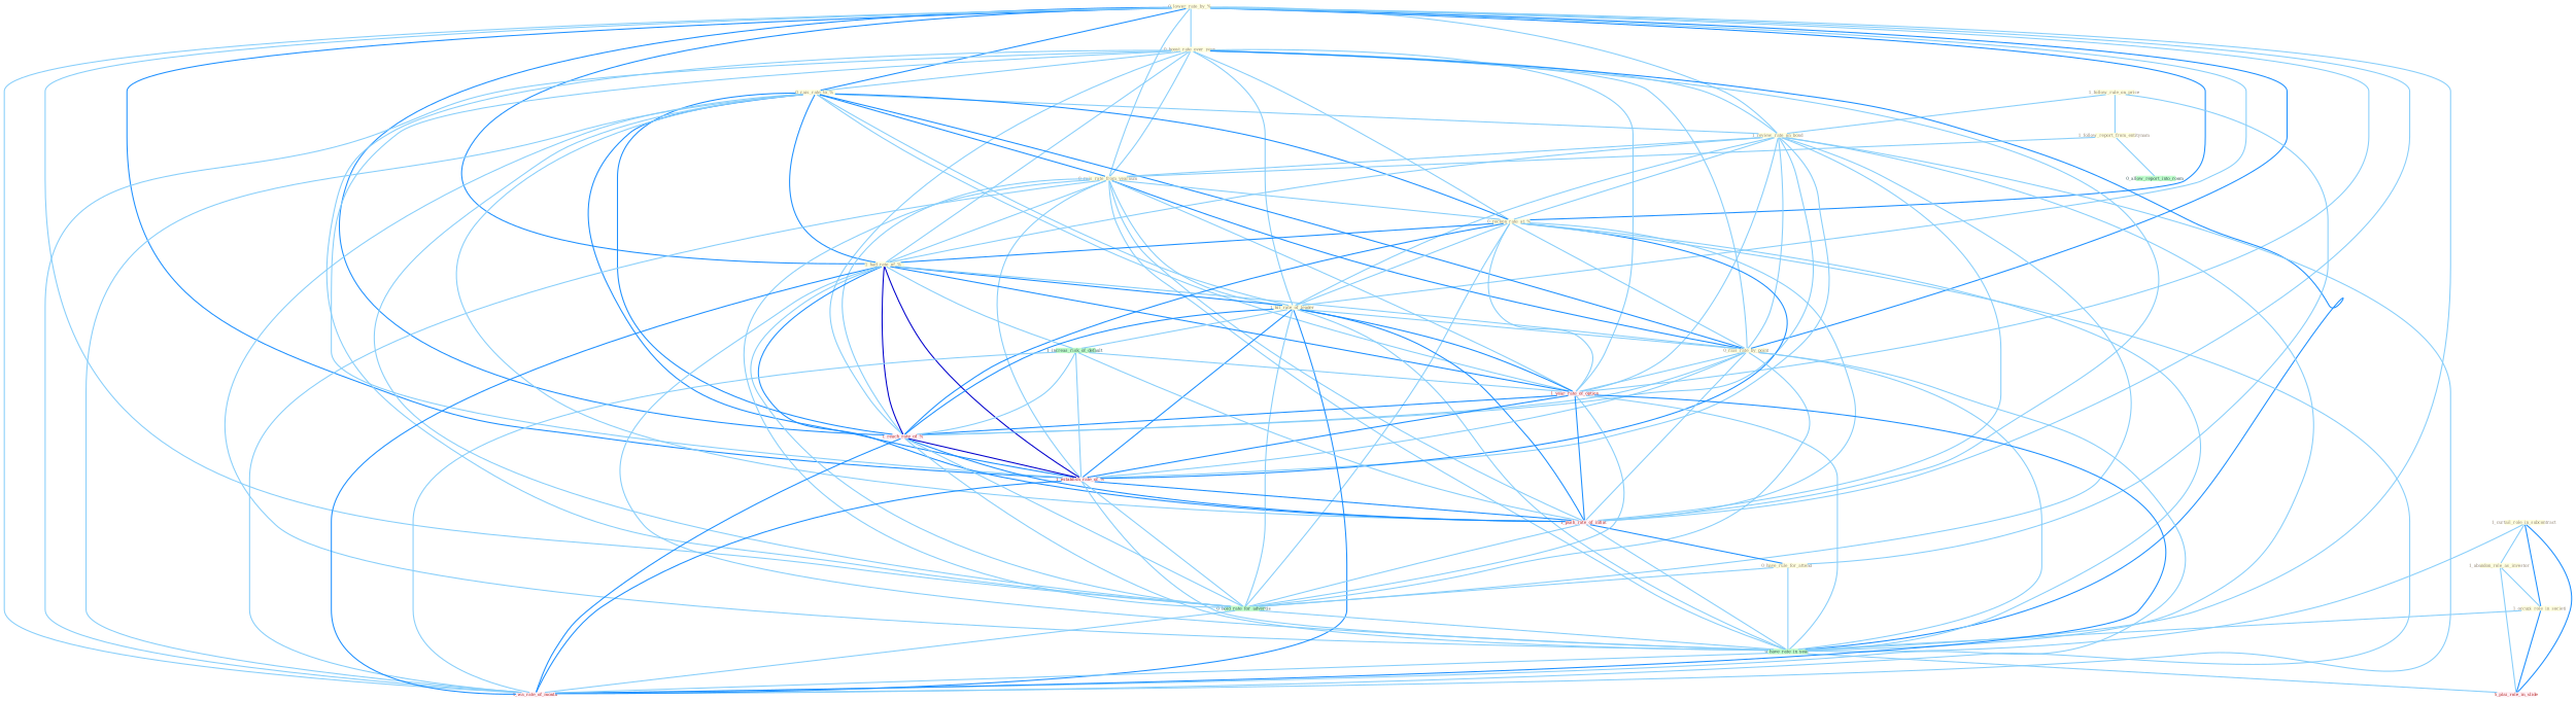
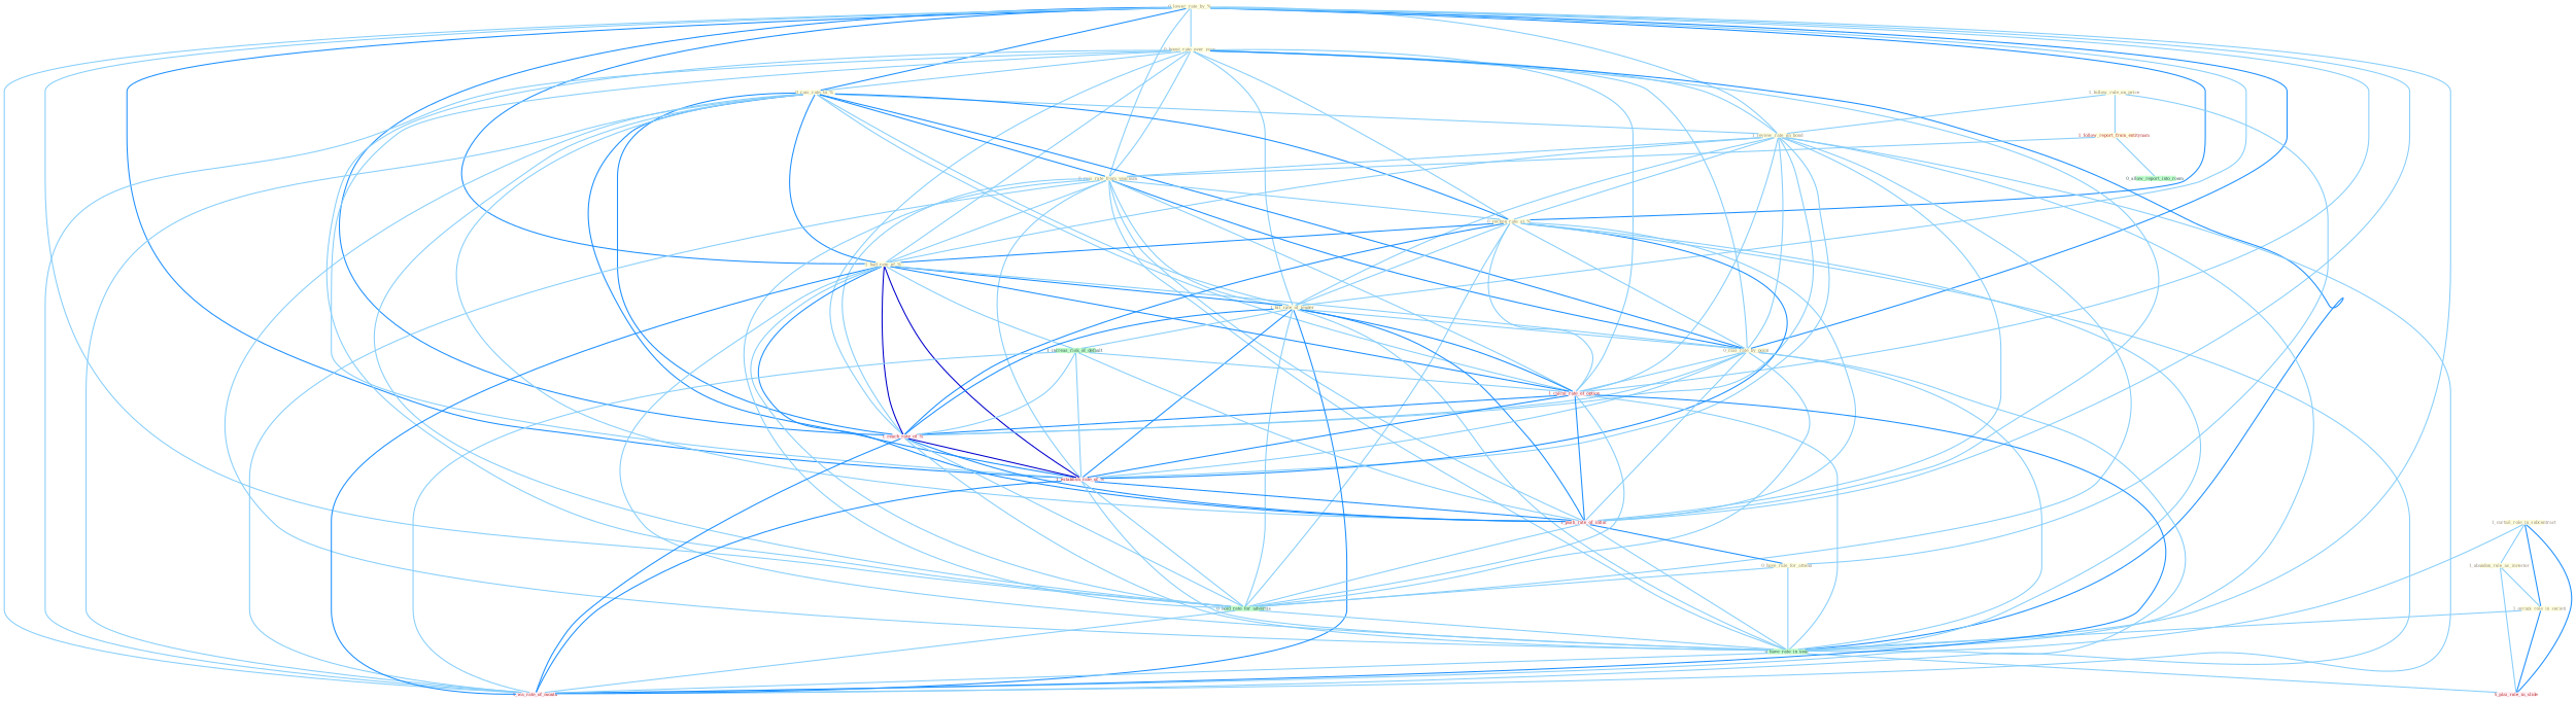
  graph {
    node [color="#ffffe0" fixedsize=true fontcolor="#8b7d6b" fontsize=4 shape=polygon style=filled]
    edge [color="#87cefa" w=1]
    "0_lower_rate_by_% " [height=.06 width=.5]
    "0_boost_rate_over_year " [height=.06 width=.5]
    "1_curtail_role_in_subcontract " [height=.06 width=.5]
    "0_rais_rate_to_% " [height=.06 width=.5]
    "1_follow_rule_on_price " [height=.06 width=.5]
-   "1_follow_report_from_entitynam " [height=.06 width=.5]
+   "1_follow_report_from_entitynam " [fontcolor="#b22222" height=.06 width=.5]
    "1_review_rate_on_bond " [height=.06 width=.5]
    "0_rais_rate_from_yearnum " [height=.06 width=.5]
    "1_abandon_role_as_investor " [height=.06 width=.5]
    "0_reckon_rate_at_% " [height=.06 width=.5]
    "1_occupi_role_in_societi " [height=.06 width=.5]
    "1_had_rate_of_% " [height=.06 width=.5]
    "1_hit_rate_of_leader " [height=.06 width=.5]
    "0_have_rule_for_attend " [height=.06 width=.5]
    "0_rais_rate_by_point " [height=.06 width=.5]
-   "1_calcul_rate_of_option " [color="#fff0f5" fontcolor="#b22222" height=.06 width=.5 label="1_year_rate_of_option"]
+   "1_calcul_rate_of_option " [color="#fff0f5" fontcolor="#b22222" height=.06 width=.5]
    "1_reach_rate_of_% " [color="#fff0f5" fontcolor="#b22222" height=.06 width=.5]
    "1_establish_rate_of_% " [color="#fff0f5" fontcolor="#b22222" height=.06 width=.5]
    n19 [color="#fff0f5" fontcolor="#b22222" height=.06 label="5_plai_role_in_slide" width=.5]
    "1_push_rate_of_inflat " [color="#fff0f5" fontcolor="#b22222" height=.06 width=.5]
    "1_wa_rate_of_month " [color="#fff0f5" fontcolor="#b22222" height=.06 width=.5]
    "0_hold_rate_for_advertis " [color="#BDFCC9" fontcolor="#2f4f4f" height=.06 width=.5]
    "0_have_rate_in_year " [color="#BDFCC9" fontcolor="#2f4f4f" height=.06 width=.5]
    "0_allow_report_into_room " [color="#BDFCC9" fontcolor="#2f4f4f" height=.06 width=.5]
    "1_increas_risk_of_default " [color="#BDFCC9" fontcolor="#2f4f4f" height=.06 width=.5]
    subgraph sub_1 {
      "0_lower_rate_by_% "
      "0_boost_rate_over_year "
      "1_curtail_role_in_subcontract "
      "0_rais_rate_to_% "
      "1_follow_rule_on_price "
      "1_follow_report_from_entitynam "
      "1_review_rate_on_bond "
      "0_rais_rate_from_yearnum "
      "1_abandon_role_as_investor "
      "0_reckon_rate_at_% "
      "1_occupi_role_in_societi "
      "1_had_rate_of_% "
      "1_hit_rate_of_leader "
      "0_have_rule_for_attend "
      "0_rais_rate_by_point "
    }
    subgraph sub_2 {
      "1_calcul_rate_of_option "
      "1_reach_rate_of_% "
      "1_establish_rate_of_% "
      n19
      "1_push_rate_of_inflat "
      "1_wa_rate_of_month "
    }
    "0_lower_rate_by_% " -- "0_boost_rate_over_year "
    "0_lower_rate_by_% " -- "0_rais_rate_to_% " [color="#1e90ff" w=2]
    "0_lower_rate_by_% " -- "1_review_rate_on_bond "
    "0_lower_rate_by_% " -- "0_rais_rate_from_yearnum "
    "0_lower_rate_by_% " -- "0_reckon_rate_at_% " [color="#1e90ff" w=2]
    "0_lower_rate_by_% " -- "1_had_rate_of_% " [color="#1e90ff" w=2]
    "0_lower_rate_by_% " -- "1_hit_rate_of_leader "
    "0_lower_rate_by_% " -- "0_rais_rate_by_point " [color="#1e90ff" w=2]
    "0_lower_rate_by_% " -- "1_calcul_rate_of_option "
    "0_lower_rate_by_% " -- "1_reach_rate_of_% " [color="#1e90ff" w=2]
    "0_lower_rate_by_% " -- "1_establish_rate_of_% " [color="#1e90ff" w=2]
    "0_lower_rate_by_% " -- "1_push_rate_of_inflat "
    "0_lower_rate_by_% " -- "1_wa_rate_of_month "
    "0_lower_rate_by_% " -- "0_hold_rate_for_advertis "
    "0_lower_rate_by_% " -- "0_have_rate_in_year "
    "0_boost_rate_over_year " -- "0_rais_rate_to_% "
    "0_boost_rate_over_year " -- "1_review_rate_on_bond "
    "0_boost_rate_over_year " -- "0_rais_rate_from_yearnum "
    "0_boost_rate_over_year " -- "0_reckon_rate_at_% "
    "0_boost_rate_over_year " -- "1_had_rate_of_% "
    "0_boost_rate_over_year " -- "1_hit_rate_of_leader "
    "0_boost_rate_over_year " -- "0_rais_rate_by_point "
    "0_boost_rate_over_year " -- "1_calcul_rate_of_option "
    "0_boost_rate_over_year " -- "1_reach_rate_of_% "
    "0_boost_rate_over_year " -- "1_establish_rate_of_% "
    "0_boost_rate_over_year " -- "1_push_rate_of_inflat "
    "0_boost_rate_over_year " -- "1_wa_rate_of_month "
    "0_boost_rate_over_year " -- "0_hold_rate_for_advertis "
    "0_boost_rate_over_year " -- "0_have_rate_in_year " [color="#1e90ff" w=2]
    "1_curtail_role_in_subcontract " -- "1_abandon_role_as_investor "
    "1_curtail_role_in_subcontract " -- "1_occupi_role_in_societi " [color="#1e90ff" w=2]
    "1_curtail_role_in_subcontract " -- n19 [color="#1e90ff" w=2]
    "1_curtail_role_in_subcontract " -- "0_have_rate_in_year "
    "0_rais_rate_to_% " -- "1_review_rate_on_bond "
    "0_rais_rate_to_% " -- "0_rais_rate_from_yearnum " [color="#1e90ff" w=2]
    "0_rais_rate_to_% " -- "0_reckon_rate_at_% " [color="#1e90ff" w=2]
    "0_rais_rate_to_% " -- "1_had_rate_of_% " [color="#1e90ff" w=2]
    "0_rais_rate_to_% " -- "1_hit_rate_of_leader "
    "0_rais_rate_to_% " -- "0_rais_rate_by_point " [color="#1e90ff" w=2]
    "0_rais_rate_to_% " -- "1_calcul_rate_of_option "
    "0_rais_rate_to_% " -- "1_reach_rate_of_% " [color="#1e90ff" w=2]
    "0_rais_rate_to_% " -- "1_establish_rate_of_% " [color="#1e90ff" w=2]
    "0_rais_rate_to_% " -- "1_push_rate_of_inflat "
    "0_rais_rate_to_% " -- "1_wa_rate_of_month "
    "0_rais_rate_to_% " -- "0_hold_rate_for_advertis "
    "0_rais_rate_to_% " -- "0_have_rate_in_year "
    "1_follow_rule_on_price " -- "1_follow_report_from_entitynam "
    "1_follow_rule_on_price " -- "1_review_rate_on_bond "
    "1_follow_rule_on_price " -- "0_have_rule_for_attend "
    "1_follow_report_from_entitynam " -- "0_rais_rate_from_yearnum "
    "1_follow_report_from_entitynam " -- "0_allow_report_into_room "
    "1_review_rate_on_bond " -- "0_rais_rate_from_yearnum "
    "1_review_rate_on_bond " -- "0_reckon_rate_at_% "
    "1_review_rate_on_bond " -- "1_had_rate_of_% "
    "1_review_rate_on_bond " -- "1_hit_rate_of_leader "
    "1_review_rate_on_bond " -- "0_rais_rate_by_point "
    "1_review_rate_on_bond " -- "1_calcul_rate_of_option "
    "1_review_rate_on_bond " -- "1_reach_rate_of_% "
    "1_review_rate_on_bond " -- "1_establish_rate_of_% "
    "1_review_rate_on_bond " -- "1_push_rate_of_inflat "
    "1_review_rate_on_bond " -- "1_wa_rate_of_month "
    "1_review_rate_on_bond " -- "0_hold_rate_for_advertis "
    "1_review_rate_on_bond " -- "0_have_rate_in_year "
    "0_rais_rate_from_yearnum " -- "0_reckon_rate_at_% "
    "0_rais_rate_from_yearnum " -- "1_had_rate_of_% "
    "0_rais_rate_from_yearnum " -- "1_hit_rate_of_leader "
    "0_rais_rate_from_yearnum " -- "0_rais_rate_by_point " [color="#1e90ff" w=2]
    "0_rais_rate_from_yearnum " -- "1_calcul_rate_of_option "
    "0_rais_rate_from_yearnum " -- "1_reach_rate_of_% "
    "0_rais_rate_from_yearnum " -- "1_establish_rate_of_% "
    "0_rais_rate_from_yearnum " -- "1_push_rate_of_inflat "
    "0_rais_rate_from_yearnum " -- "1_wa_rate_of_month "
    "0_rais_rate_from_yearnum " -- "0_hold_rate_for_advertis "
    "0_rais_rate_from_yearnum " -- "0_have_rate_in_year "
    "1_abandon_role_as_investor " -- "1_occupi_role_in_societi "
    "1_abandon_role_as_investor " -- n19
    "0_reckon_rate_at_% " -- "1_had_rate_of_% " [color="#1e90ff" w=2]
    "0_reckon_rate_at_% " -- "1_hit_rate_of_leader "
    "0_reckon_rate_at_% " -- "0_rais_rate_by_point "
    "0_reckon_rate_at_% " -- "1_calcul_rate_of_option "
    "0_reckon_rate_at_% " -- "1_reach_rate_of_% " [color="#1e90ff" w=2]
    "0_reckon_rate_at_% " -- "1_establish_rate_of_% " [color="#1e90ff" w=2]
    "0_reckon_rate_at_% " -- "1_push_rate_of_inflat "
    "0_reckon_rate_at_% " -- "1_wa_rate_of_month "
    "0_reckon_rate_at_% " -- "0_hold_rate_for_advertis "
    "0_reckon_rate_at_% " -- "0_have_rate_in_year "
    "1_occupi_role_in_societi " -- n19 [color="#1e90ff" w=2]
    "1_occupi_role_in_societi " -- "0_have_rate_in_year "
    "1_had_rate_of_% " -- "1_hit_rate_of_leader " [color="#1e90ff" w=2]
    "1_had_rate_of_% " -- "0_rais_rate_by_point "
    "1_had_rate_of_% " -- "1_calcul_rate_of_option " [color="#1e90ff" w=2]
    "1_had_rate_of_% " -- "1_reach_rate_of_% " [color="#0000cd" w=3]
    "1_had_rate_of_% " -- "1_establish_rate_of_% " [color="#0000cd" w=3]
    "1_had_rate_of_% " -- "1_push_rate_of_inflat " [color="#1e90ff" w=2]
    "1_had_rate_of_% " -- "1_wa_rate_of_month " [color="#1e90ff" w=2]
    "1_had_rate_of_% " -- "0_hold_rate_for_advertis "
    "1_had_rate_of_% " -- "0_have_rate_in_year "
    "1_had_rate_of_% " -- "1_increas_risk_of_default "
    "1_hit_rate_of_leader " -- "0_rais_rate_by_point "
    "1_hit_rate_of_leader " -- "1_calcul_rate_of_option " [color="#1e90ff" w=2]
    "1_hit_rate_of_leader " -- "1_reach_rate_of_% " [color="#1e90ff" w=2]
    "1_hit_rate_of_leader " -- "1_establish_rate_of_% " [color="#1e90ff" w=2]
    "1_hit_rate_of_leader " -- "1_push_rate_of_inflat " [color="#1e90ff" w=2]
    "1_hit_rate_of_leader " -- "1_wa_rate_of_month " [color="#1e90ff" w=2]
    "1_hit_rate_of_leader " -- "0_hold_rate_for_advertis "
    "1_hit_rate_of_leader " -- "0_have_rate_in_year "
    "1_hit_rate_of_leader " -- "1_increas_risk_of_default "
    "0_have_rule_for_attend " -- "0_hold_rate_for_advertis "
    "0_have_rule_for_attend " -- "0_have_rate_in_year "
    "0_rais_rate_by_point " -- "1_calcul_rate_of_option "
    "0_rais_rate_by_point " -- "1_reach_rate_of_% "
    "0_rais_rate_by_point " -- "1_establish_rate_of_% "
    "0_rais_rate_by_point " -- "1_push_rate_of_inflat "
    "0_rais_rate_by_point " -- "1_wa_rate_of_month "
    "0_rais_rate_by_point " -- "0_hold_rate_for_advertis "
    "0_rais_rate_by_point " -- "0_have_rate_in_year "
    "1_calcul_rate_of_option " -- "1_reach_rate_of_% " [color="#1e90ff" w=2]
    "1_calcul_rate_of_option " -- "1_establish_rate_of_% " [color="#1e90ff" w=2]
    "1_calcul_rate_of_option " -- "1_push_rate_of_inflat " [color="#1e90ff" w=2]
    "1_calcul_rate_of_option " -- "1_wa_rate_of_month " [color="#1e90ff" w=2]
    "1_calcul_rate_of_option " -- "0_have_rate_in_year "
    "1_reach_rate_of_% " -- "1_establish_rate_of_% " [color="#0000cd" w=3]
    "1_reach_rate_of_% " -- "1_push_rate_of_inflat " [color="#1e90ff" w=2]
    "1_reach_rate_of_% " -- "1_wa_rate_of_month " [color="#1e90ff" w=2]
    "1_reach_rate_of_% " -- "0_have_rate_in_year "
    "1_establish_rate_of_% " -- "1_push_rate_of_inflat " [color="#1e90ff" w=2]
    "1_establish_rate_of_% " -- "1_wa_rate_of_month " [color="#1e90ff" w=2]
    "1_push_rate_of_inflat " -- "0_have_rule_for_attend " [color="#1e90ff" w=2]
    "0_hold_rate_for_advertis " -- "1_calcul_rate_of_option "
    "0_hold_rate_for_advertis " -- "1_reach_rate_of_% "
    "0_hold_rate_for_advertis " -- "1_establish_rate_of_% "
    "0_hold_rate_for_advertis " -- "1_push_rate_of_inflat "
    "0_hold_rate_for_advertis " -- "1_wa_rate_of_month "
    "0_hold_rate_for_advertis " -- "0_have_rate_in_year "
    "0_have_rate_in_year " -- "1_establish_rate_of_% "
    "0_have_rate_in_year " -- n19
    "0_have_rate_in_year " -- "1_push_rate_of_inflat "
    "0_have_rate_in_year " -- "1_wa_rate_of_month "
    "1_increas_risk_of_default " -- "1_calcul_rate_of_option "
    "1_increas_risk_of_default " -- "1_reach_rate_of_% "
    "1_increas_risk_of_default " -- "1_establish_rate_of_% "
    "1_increas_risk_of_default " -- "1_push_rate_of_inflat "
    "1_increas_risk_of_default " -- "1_wa_rate_of_month "
  }
